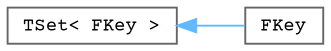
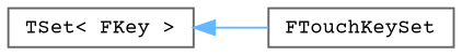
  digraph {
    rankdir=LR
    fontname="Courier Prime"
    node [color=grey40 fillcolor=white fontname="Courier Prime" fontsize=10 shape=box style=filled]
    n1 [height=0.2 label="TSet\< FKey \>" width=0.4]
-   n2 [height=0.2 label=FKey width=0.4]
+   n2 [height=0.2 label=FTouchKeySet width=0.4]
    n1 -> n2 [color=steelblue1 dir=back fontname="Courier Prime" fontsize=10 labelfontname=Helvetica labelfontsize=10 style=solid]
  }
